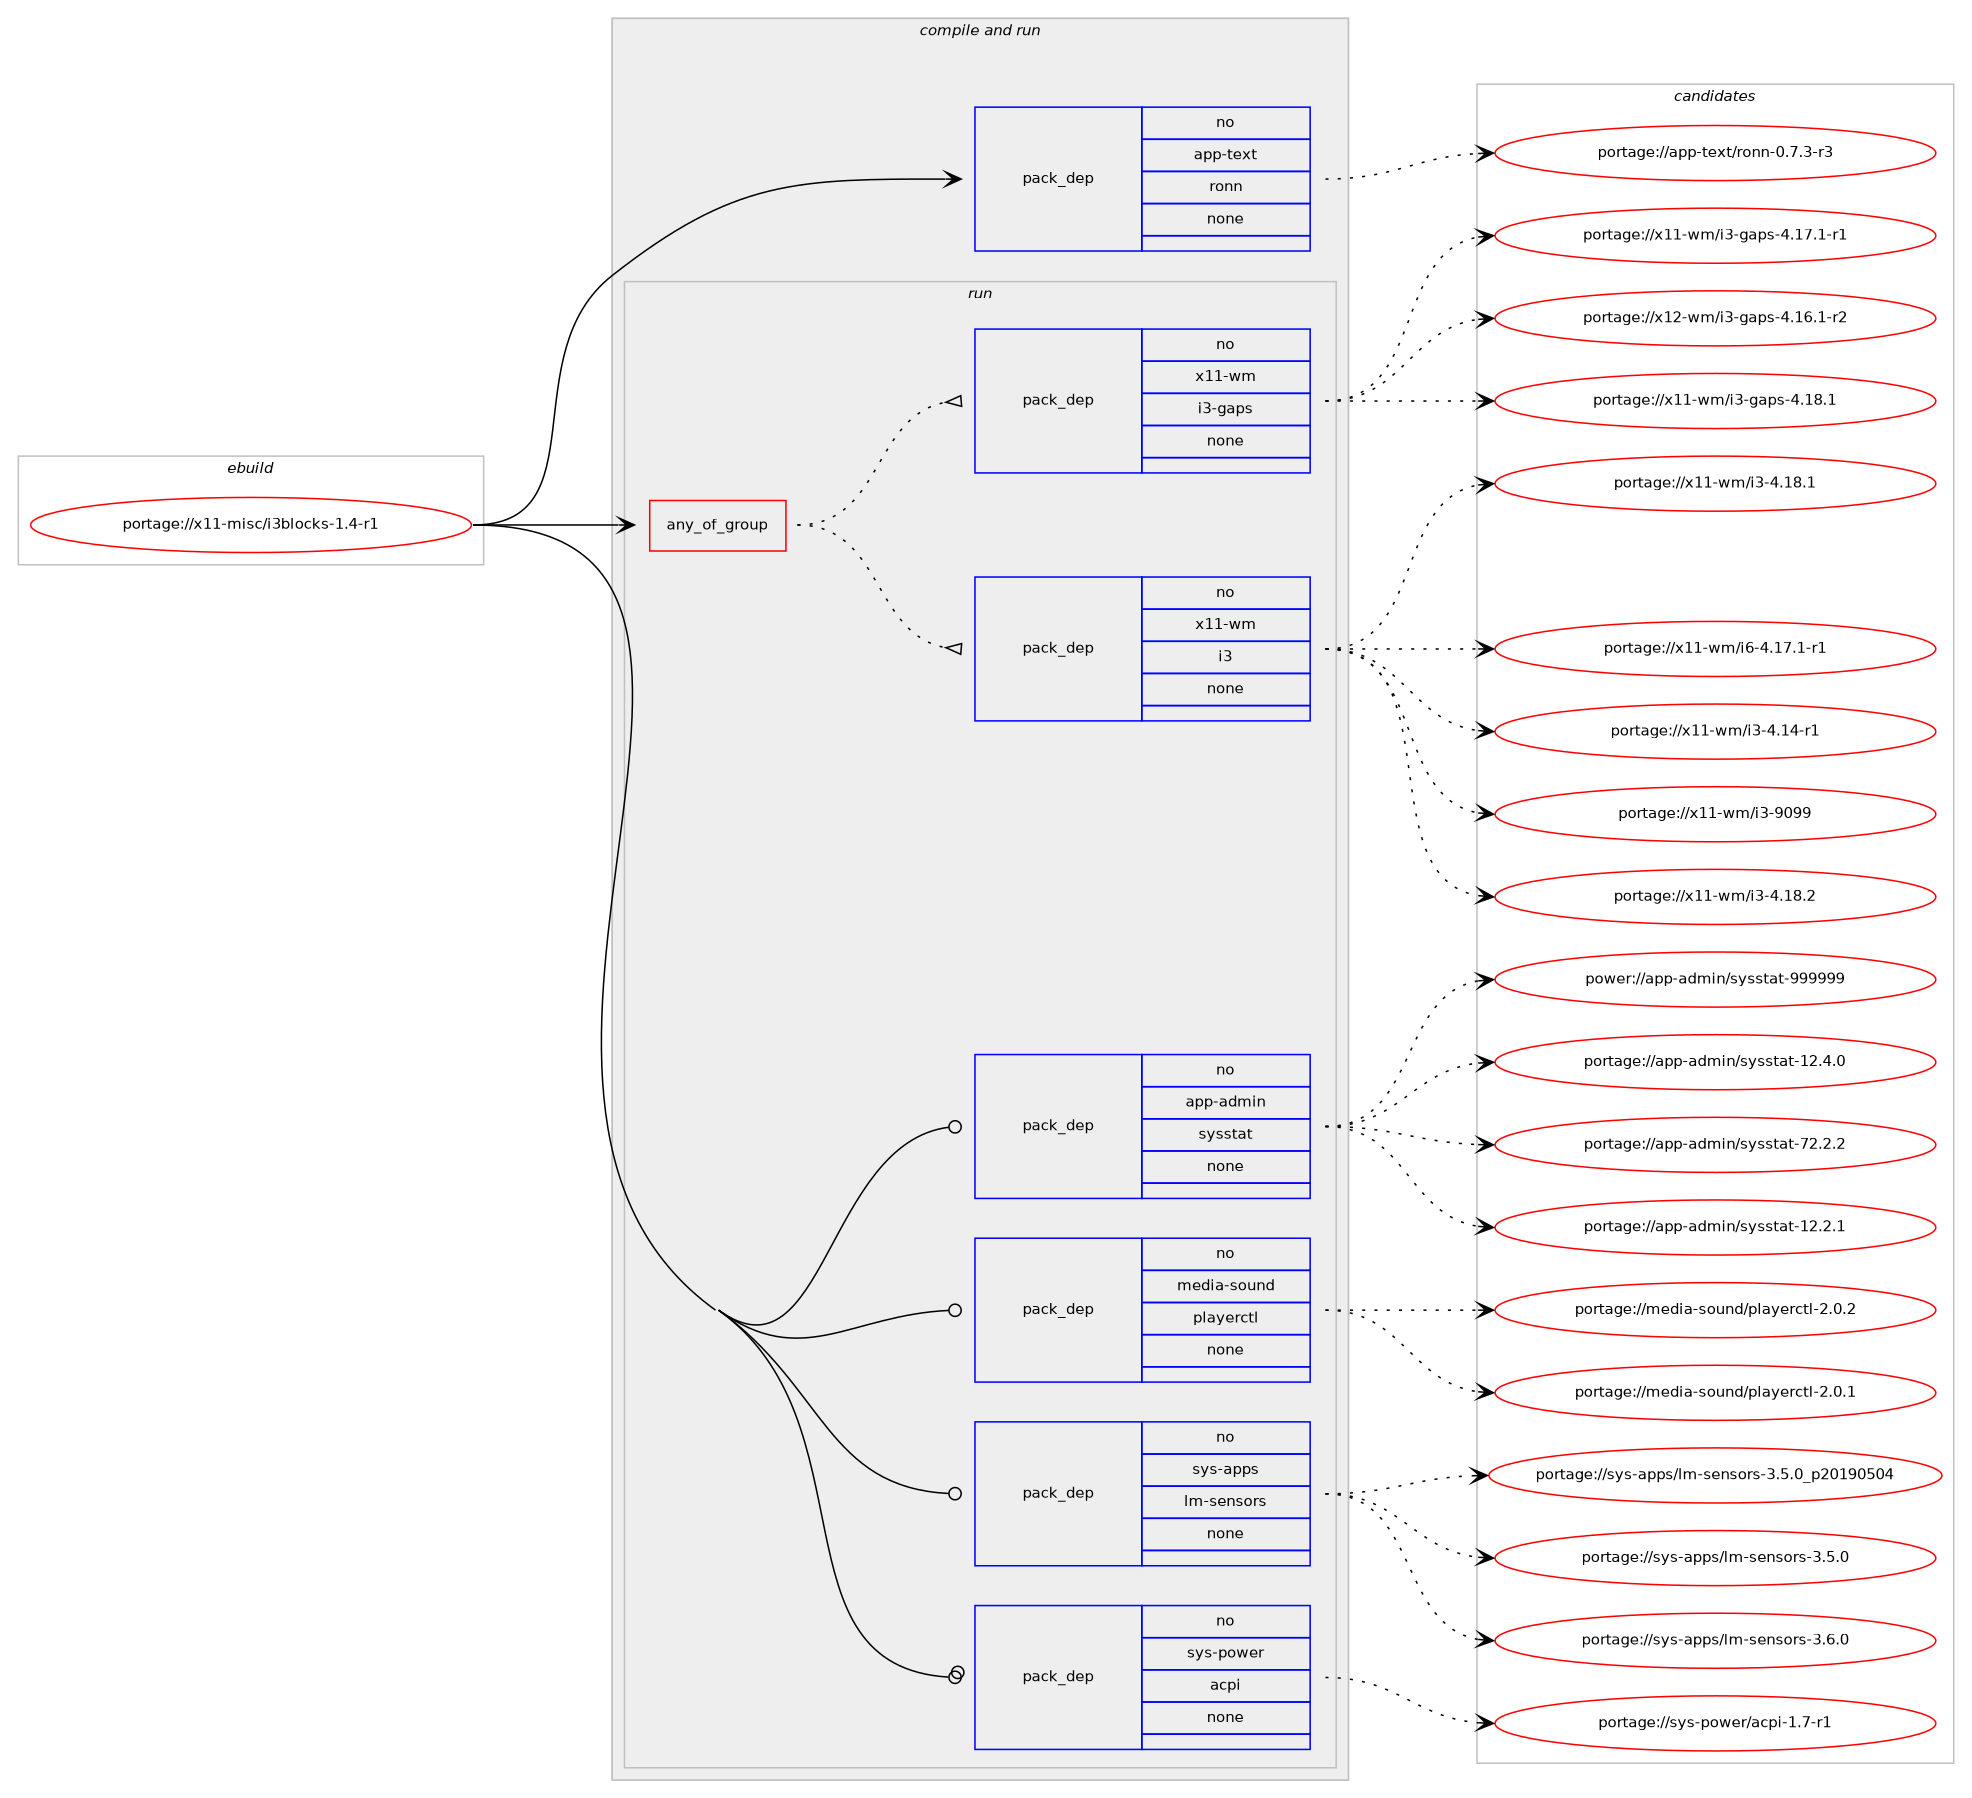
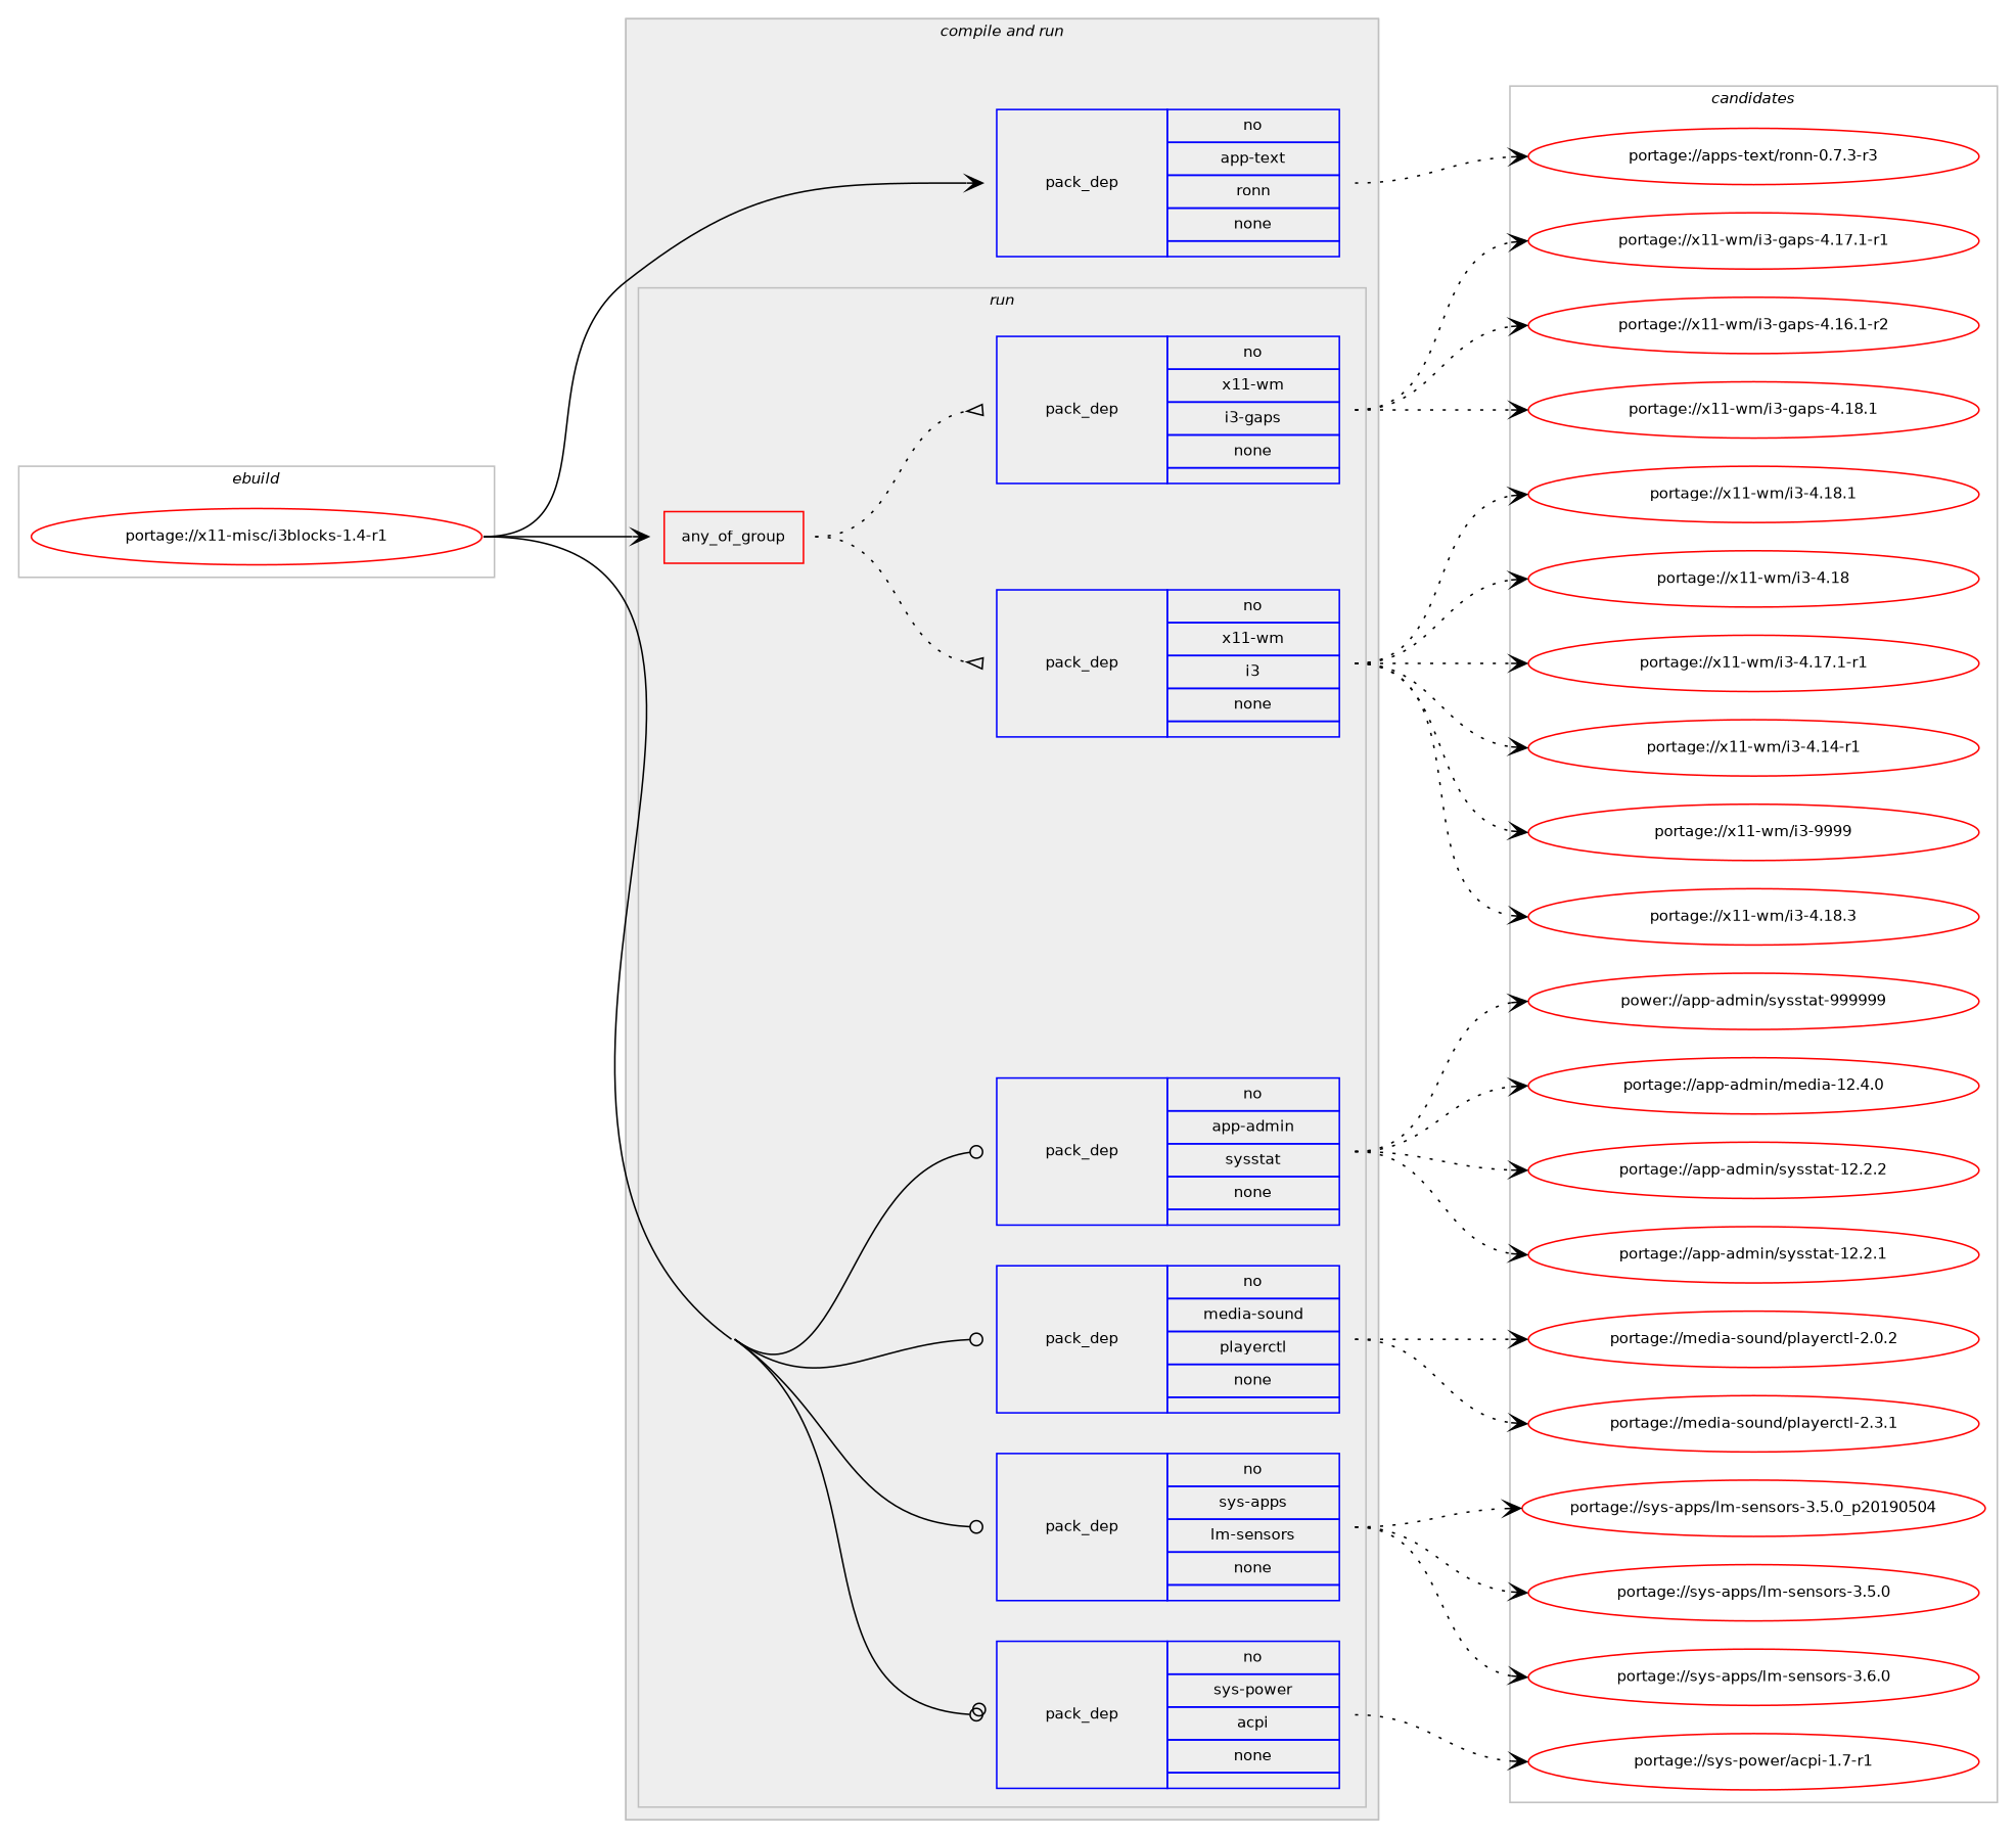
  digraph {
    compound=true
    concentrate=true
    fontname=Helvetica
    fontsize=10
    newrank=true
    rankdir=LR
    ranksep=1.5
    node [color=red fontname=Helvetica fontsize=10]
    edge [arrowhead=vee headport=w style=dotted tailport=e weight=100]
    n1 [label="portage://x11-misc/i3blocks-1.4-r1" width=4]
    n2 [color=blue label=<<TABLE BORDER="0" CELLBORDER="1" CELLSPACING="0" CELLPADDING="4" WIDTH="220"><TR><TD ROWSPAN="6" CELLPADDING="30">pack_dep</TD></TR><TR><TD WIDTH="110">no</TD></TR><TR><TD>app-text</TD></TR><TR><TD>ronn</TD></TR><TR><TD>none</TD></TR><TR><TD></TD></TR></TABLE>> shape=none]
    n3 [color=blue label=<<TABLE BORDER="0" CELLBORDER="1" CELLSPACING="0" CELLPADDING="4" WIDTH="220"><TR><TD ROWSPAN="6" CELLPADDING="30">pack_dep</TD></TR><TR><TD WIDTH="110">no</TD></TR><TR><TD>x11-wm</TD></TR><TR><TD>i3</TD></TR><TR><TD>none</TD></TR><TR><TD></TD></TR></TABLE>> shape=none]
    n4 [color=blue label=<<TABLE BORDER="0" CELLBORDER="1" CELLSPACING="0" CELLPADDING="4" WIDTH="220"><TR><TD ROWSPAN="6" CELLPADDING="30">pack_dep</TD></TR><TR><TD WIDTH="110">no</TD></TR><TR><TD>x11-wm</TD></TR><TR><TD>i3-gaps</TD></TR><TR><TD>none</TD></TR><TR><TD></TD></TR></TABLE>> shape=none]
    n5 [label=<<TABLE BORDER="0" CELLBORDER="1" CELLSPACING="0" CELLPADDING="4"><TR><TD CELLPADDING="10">any_of_group</TD></TR></TABLE>> shape=none]
    n6 [color=blue label=<<TABLE BORDER="0" CELLBORDER="1" CELLSPACING="0" CELLPADDING="4" WIDTH="220"><TR><TD ROWSPAN="6" CELLPADDING="30">pack_dep</TD></TR><TR><TD WIDTH="110">no</TD></TR><TR><TD>app-admin</TD></TR><TR><TD>sysstat</TD></TR><TR><TD>none</TD></TR><TR><TD></TD></TR></TABLE>> shape=none]
    n7 [color=blue label=<<TABLE BORDER="0" CELLBORDER="1" CELLSPACING="0" CELLPADDING="4" WIDTH="220"><TR><TD ROWSPAN="6" CELLPADDING="30">pack_dep</TD></TR><TR><TD WIDTH="110">no</TD></TR><TR><TD>media-sound</TD></TR><TR><TD>playerctl</TD></TR><TR><TD>none</TD></TR><TR><TD></TD></TR></TABLE>> shape=none]
    n8 [color=blue label=<<TABLE BORDER="0" CELLBORDER="1" CELLSPACING="0" CELLPADDING="4" WIDTH="220"><TR><TD ROWSPAN="6" CELLPADDING="30">pack_dep</TD></TR><TR><TD WIDTH="110">no</TD></TR><TR><TD>sys-apps</TD></TR><TR><TD>lm-sensors</TD></TR><TR><TD>none</TD></TR><TR><TD></TD></TR></TABLE>> shape=none]
    n9 [color=blue label=<<TABLE BORDER="0" CELLBORDER="1" CELLSPACING="0" CELLPADDING="4" WIDTH="220"><TR><TD ROWSPAN="6" CELLPADDING="30">pack_dep</TD></TR><TR><TD WIDTH="110">no</TD></TR><TR><TD>sys-power</TD></TR><TR><TD>acpi</TD></TR><TR><TD>none</TD></TR><TR><TD></TD></TR></TABLE>> shape=none]
-   n10 [label="portage://x11-wm/i3-9099" width=4]
-   n11 [label="portage://x11-wm/i3-4.18.2" width=4]
+   n10 [label="portage://x11-wm/i3-9999" width=4]
+   n11 [label="portage://x11-wm/i3-4.18.3" width=4]
    n12 [label="portage://x11-wm/i3-4.18.1" width=4]
-   n14 [label="portage://x11-wm/i6-4.17.1-r1" width=4]
+   n13 [label="portage://x11-wm/i3-4.18" width=4]
+   n14 [label="portage://x11-wm/i3-4.17.1-r1" width=4]
    n15 [label="portage://x11-wm/i3-4.14-r1" width=4]
-   n16 [label="portage://app-text/ronn-0.7.3-r3" width=4]
+   n16 [label="portage://apps-text/ronn-0.7.3-r3" width=4]
    n17 [label="portage://x11-wm/i3-gaps-4.18.1" width=4]
    n18 [label="portage://x11-wm/i3-gaps-4.17.1-r1" width=4]
-   n19 [label="portage://x12-wm/i3-gaps-4.16.1-r2" width=4]
+   n19 [label="portage://x11-wm/i3-gaps-4.16.1-r2" width=4]
    n20 [label="power://app-admin/sysstat-999999" width=4]
-   n21 [label="portage://app-admin/sysstat-12.4.0" width=4]
-   n22 [label="portage://app-admin/sysstat-72.2.2" width=4]
+   n21 [label="portage://app-admin/media-12.4.0" width=4]
+   n22 [label="portage://app-admin/sysstat-12.2.2" width=4]
    n23 [label="portage://app-admin/sysstat-12.2.1" width=4]
    n24 [label="portage://sys-power/acpi-1.7-r1" width=4]
    n25 [label="portage://media-sound/playerctl-2.0.2" width=4]
-   n26 [label="portage://media-sound/playerctl-2.0.1" width=4]
+   n26 [label="portage://media-sound/playerctl-2.3.1" width=4]
    n27 [label="portage://sys-apps/lm-sensors-3.6.0" width=4]
    n28 [label="portage://sys-apps/lm-sensors-3.5.0_p20190504" width=4]
    n29 [label="portage://sys-apps/lm-sensors-3.5.0" width=4]
    subgraph cluster_1 {
      color=gray
      label=<<i>ebuild</i>>
      rank=same
      n1
    }
    subgraph cluster_2 {
      color=gray
      label=<<i>dependencies</i>>
      subgraph cluster_3 {
        color=gray
        fillcolor="#eeeeee"
        label=<<i>compile</i>>
        style=filled
        subgraph sub_4 {
          color=gray
          fillcolor="#eeeeee"
          label=<<i>compile</i>>
          style=filled
          n2
        }
      }
      subgraph cluster_5 {
        color=gray
        fillcolor="#eeeeee"
        label=<<i>compile and run</i>>
        style=filled
      }
      subgraph cluster_6 {
        color=gray
        fillcolor="#eeeeee"
        label=<<i>run</i>>
        style=filled
        subgraph sub_7 {
          color=gray
          fillcolor="#eeeeee"
          label=<<i>run</i>>
          style=filled
          n5
          subgraph sub_8 {
            color=gray
            fillcolor="#eeeeee"
            label=<<i>run</i>>
            style=filled
            n3
          }
          subgraph sub_9 {
            color=gray
            fillcolor="#eeeeee"
            label=<<i>run</i>>
            style=filled
            n4
          }
        }
        subgraph sub_10 {
          color=gray
          fillcolor="#eeeeee"
          label=<<i>run</i>>
          style=filled
          n6
        }
        subgraph sub_11 {
          color=gray
          fillcolor="#eeeeee"
          label=<<i>run</i>>
          style=filled
          n7
        }
        subgraph sub_12 {
          color=gray
          fillcolor="#eeeeee"
          label=<<i>run</i>>
          style=filled
          n8
        }
        subgraph sub_13 {
          color=gray
          fillcolor="#eeeeee"
          label=<<i>run</i>>
          style=filled
          n9
        }
      }
    }
    subgraph cluster_14 {
      color=gray
      label=<<i>candidates</i>>
      rank=same
      subgraph sub_15 {
        color=black
        label=<<i>candidates</i>>
        nodesep=1
        rank=same
        n10
        n11
        n12
+       n13
        n14
        n15
      }
      subgraph sub_16 {
        color=black
        label=<<i>candidates</i>>
        nodesep=1
        rank=same
        n16
      }
      subgraph sub_17 {
        color=black
        label=<<i>candidates</i>>
        nodesep=1
        rank=same
        n17
        n18
        n19
      }
      subgraph sub_18 {
        color=black
        label=<<i>candidates</i>>
        nodesep=1
        rank=same
        n20
        n21
        n22
        n23
      }
      subgraph sub_19 {
        color=black
        label=<<i>candidates</i>>
        nodesep=1
        rank=same
        n24
      }
      subgraph sub_20 {
        color=black
        label=<<i>candidates</i>>
        nodesep=1
        rank=same
        n25
        n26
      }
      subgraph sub_21 {
        color=black
        label=<<i>candidates</i>>
        nodesep=1
        rank=same
        n27
        n28
        n29
      }
    }
    n1 -> n2 [style=solid weight=20]
    n1 -> n5 [style=solid weight=20]
    n1 -> n6 [arrowhead=odot style=solid weight=20]
    n1 -> n7 [arrowhead=odot style=solid weight=20]
    n1 -> n8 [arrowhead=odot style=solid weight=20]
    n1 -> n9 [arrowhead=odot style=solid weight=20]
    n2 -> n16
    n3 -> n10
    n3 -> n11
    n3 -> n12
+   n3 -> n13
    n3 -> n14
    n3 -> n15
    n4 -> n17
    n4 -> n18
    n4 -> n19
    n5 -> n3 [arrowhead=oinv weight=20]
    n5 -> n4 [arrowhead=oinv weight=20]
    n6 -> n20
    n6 -> n21
    n6 -> n22
    n6 -> n23
    n7 -> n25
    n7 -> n26
    n8 -> n27
    n8 -> n28
    n8 -> n29
    n9 -> n24
  }
